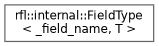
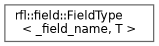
  digraph {
    rankdir=LR
-   n1 [color=grey40 fillcolor=white fontname=Helvetica fontsize=10 height=0.2 label="rfl::internal::FieldType\l\< _field_name, T \>" shape=box style=filled width=0.4]
+   n1 [color=grey40 fillcolor=white fontname=Helvetica fontsize=10 height=0.2 label="rfl::field::FieldType\l\< _field_name, T \>" shape=box style=filled width=0.4]
  }
